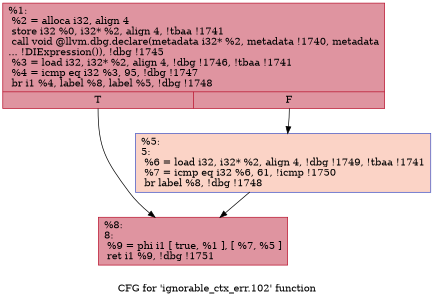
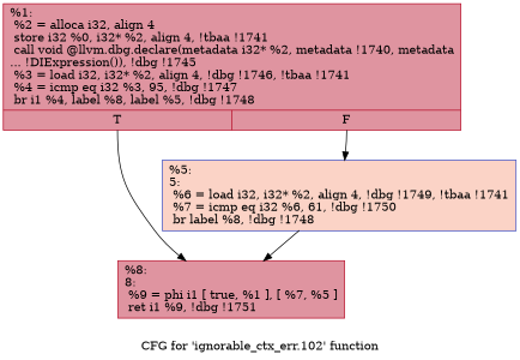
  digraph {
    label="CFG for 'ignorable_ctx_err.102' function"
    node [color="#b70d28ff" fillcolor="#b70d2870" shape=record style=filled]
    n1 [label="{%1:\l  %2 = alloca i32, align 4\l  store i32 %0, i32* %2, align 4, !tbaa !1741\l  call void @llvm.dbg.declare(metadata i32* %2, metadata !1740, metadata\l... !DIExpression()), !dbg !1745\l  %3 = load i32, i32* %2, align 4, !dbg !1746, !tbaa !1741\l  %4 = icmp eq i32 %3, 95, !dbg !1747\l  br i1 %4, label %8, label %5, !dbg !1748\l|{<s0>T|<s1>F}}"]
    n2 [label="{%8:\l8:                                                \l  %9 = phi i1 [ true, %1 ], [ %7, %5 ]\l  ret i1 %9, !dbg !1751\l}"]
-   n3 [color="#3d50c3ff" fillcolor="#f59c7d70" label="{%5:\l5:                                                \l  %6 = load i32, i32* %2, align 4, !dbg !1749, !tbaa !1741\l  %7 = icmp eq i32 %6, 61, !icmp !1750\l  br label %8, !dbg !1748\l}"]
+   n3 [color="#3d50c3ff" fillcolor="#f59c7d70" label="{%5:\l5:                                                \l  %6 = load i32, i32* %2, align 4, !dbg !1749, !tbaa !1741\l  %7 = icmp eq i32 %6, 61, !dbg !1750\l  br label %8, !dbg !1748\l}"]
    n1 -> n2 [tailport=s0]
    n1 -> n3 [tailport=s1]
    n3 -> n2
  }
